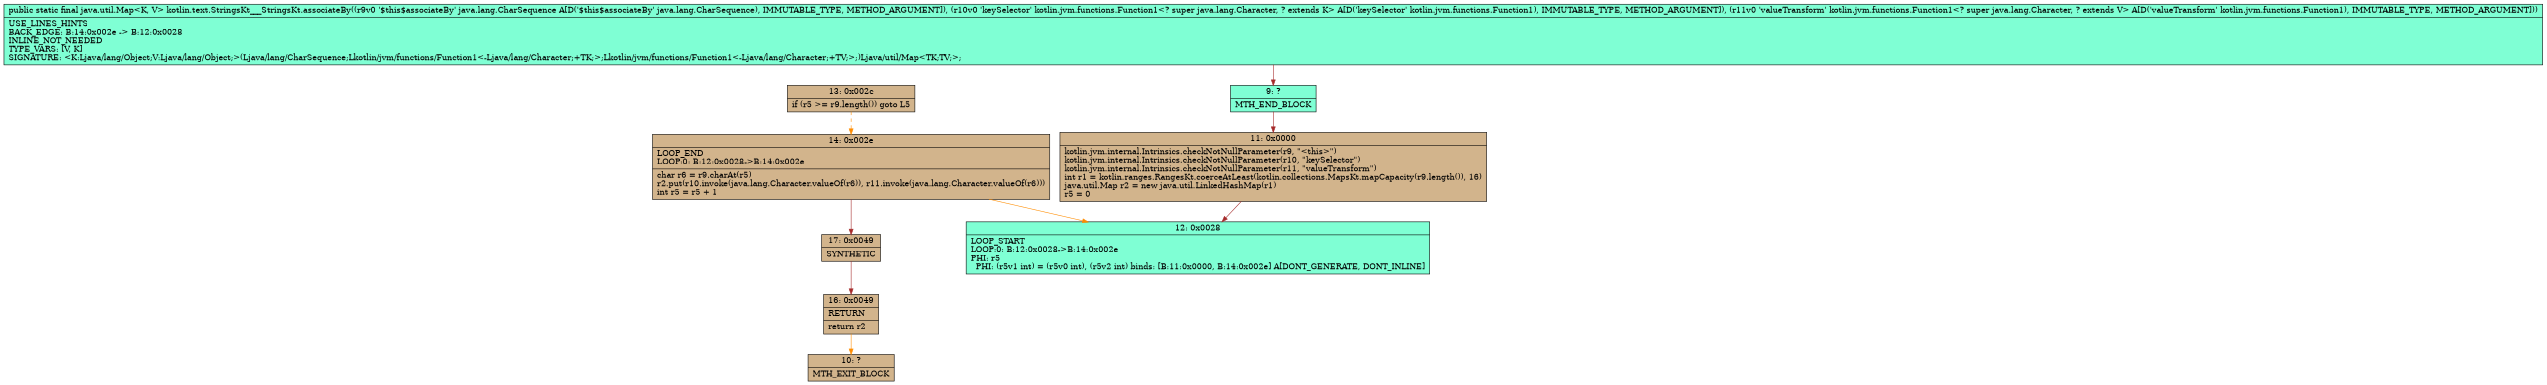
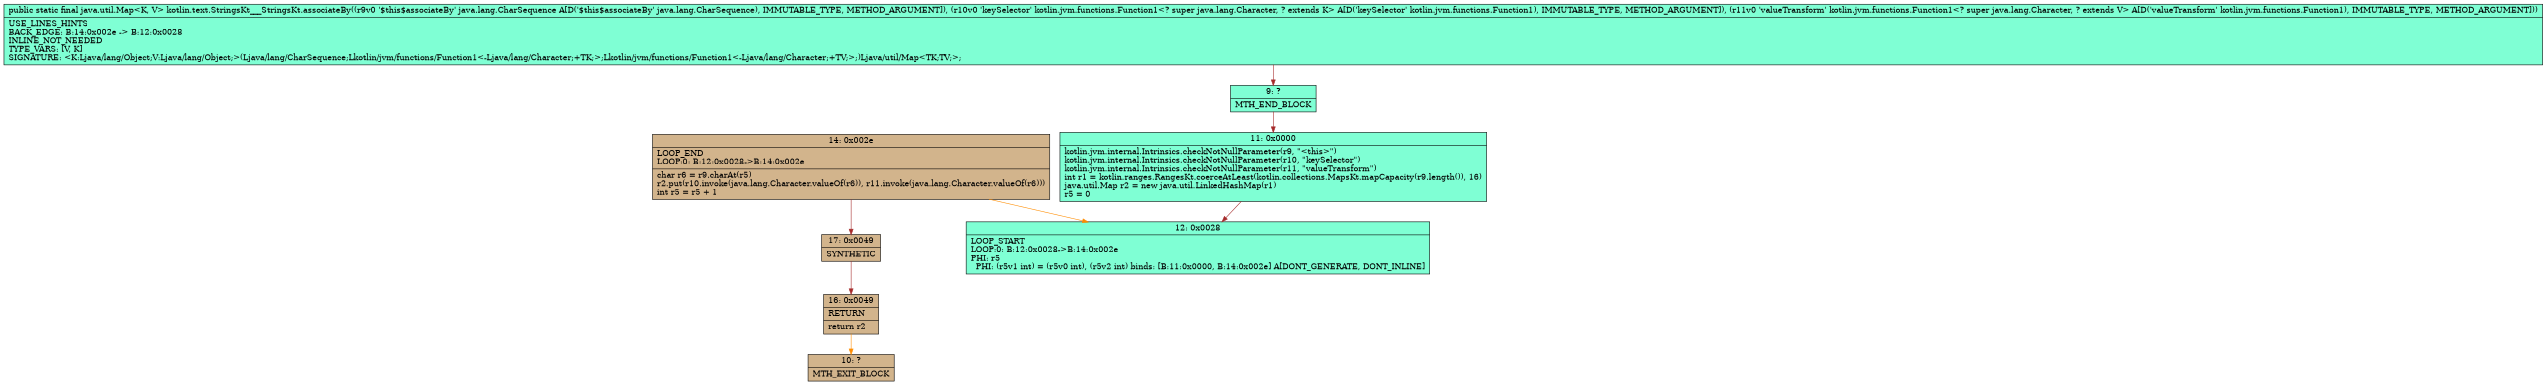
  digraph {
    node [fillcolor=tan shape=record style=filled]
    edge [color=brown]
    n1 [fillcolor=aquamarine label="{9\:\ ?|MTH_END_BLOCK\l}"]
-   n2 [label="{11\:\ 0x0000|kotlin.jvm.internal.Intrinsics.checkNotNullParameter(r9, \"\<this\>\")\lkotlin.jvm.internal.Intrinsics.checkNotNullParameter(r10, \"keySelector\")\lkotlin.jvm.internal.Intrinsics.checkNotNullParameter(r11, \"valueTransform\")\lint r1 = kotlin.ranges.RangesKt.coerceAtLeast(kotlin.collections.MapsKt.mapCapacity(r9.length()), 16)\ljava.util.Map r2 = new java.util.LinkedHashMap(r1)\lr5 = 0\l}"]
+   n2 [fillcolor=aquamarine label="{11\:\ 0x0000|kotlin.jvm.internal.Intrinsics.checkNotNullParameter(r9, \"\<this\>\")\lkotlin.jvm.internal.Intrinsics.checkNotNullParameter(r10, \"keySelector\")\lkotlin.jvm.internal.Intrinsics.checkNotNullParameter(r11, \"valueTransform\")\lint r1 = kotlin.ranges.RangesKt.coerceAtLeast(kotlin.collections.MapsKt.mapCapacity(r9.length()), 16)\ljava.util.Map r2 = new java.util.LinkedHashMap(r1)\lr5 = 0\l}"]
    n3 [fillcolor=aquamarine label="{12\:\ 0x0028|LOOP_START\lLOOP:0: B:12:0x0028\-\>B:14:0x002e\lPHI: r5 \l  PHI: (r5v1 int) = (r5v0 int), (r5v2 int) binds: [B:11:0x0000, B:14:0x002e] A[DONT_GENERATE, DONT_INLINE]\l}"]
-   n4 [label="{13\:\ 0x002c|if (r5 \>= r9.length()) goto L5\l}"]
    n5 [label="{14\:\ 0x002e|LOOP_END\lLOOP:0: B:12:0x0028\-\>B:14:0x002e\l|char r6 = r9.charAt(r5)\lr2.put(r10.invoke(java.lang.Character.valueOf(r6)), r11.invoke(java.lang.Character.valueOf(r6)))\lint r5 = r5 + 1\l}"]
    n6 [label="{17\:\ 0x0049|SYNTHETIC\l}"]
    n7 [label="{16\:\ 0x0049|RETURN\l|return r2\l}"]
    n8 [label="{10\:\ ?|MTH_EXIT_BLOCK\l}"]
    n9 [fillcolor=aquamarine label="{public static final java.util.Map\<K, V\> kotlin.text.StringsKt___StringsKt.associateBy((r9v0 '$this$associateBy' java.lang.CharSequence A[D('$this$associateBy' java.lang.CharSequence), IMMUTABLE_TYPE, METHOD_ARGUMENT]), (r10v0 'keySelector' kotlin.jvm.functions.Function1\<? super java.lang.Character, ? extends K\> A[D('keySelector' kotlin.jvm.functions.Function1), IMMUTABLE_TYPE, METHOD_ARGUMENT]), (r11v0 'valueTransform' kotlin.jvm.functions.Function1\<? super java.lang.Character, ? extends V\> A[D('valueTransform' kotlin.jvm.functions.Function1), IMMUTABLE_TYPE, METHOD_ARGUMENT]))  | USE_LINES_HINTS\lBACK_EDGE: B:14:0x002e \-\> B:12:0x0028\lINLINE_NOT_NEEDED\lTYPE_VARS: [V, K]\lSIGNATURE: \<K:Ljava\/lang\/Object;V:Ljava\/lang\/Object;\>(Ljava\/lang\/CharSequence;Lkotlin\/jvm\/functions\/Function1\<\-Ljava\/lang\/Character;+TK;\>;Lkotlin\/jvm\/functions\/Function1\<\-Ljava\/lang\/Character;+TV;\>;)Ljava\/util\/Map\<TK;TV;\>;\l}"]
    n1 -> n2
    n2 -> n3
-   n4 -> n5 [color=darkorange style=dashed]
    n5 -> n3 [color=darkorange]
    n5 -> n6
    n6 -> n7
    n7 -> n8 [color=darkorange]
    n9 -> n1
  }
